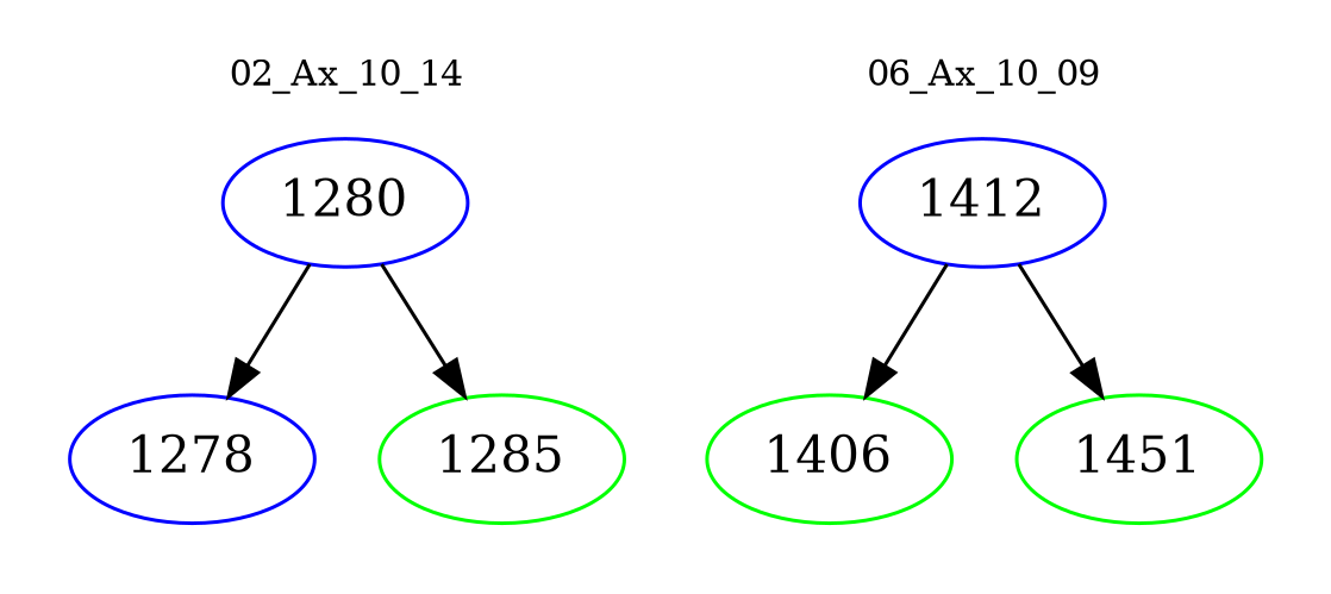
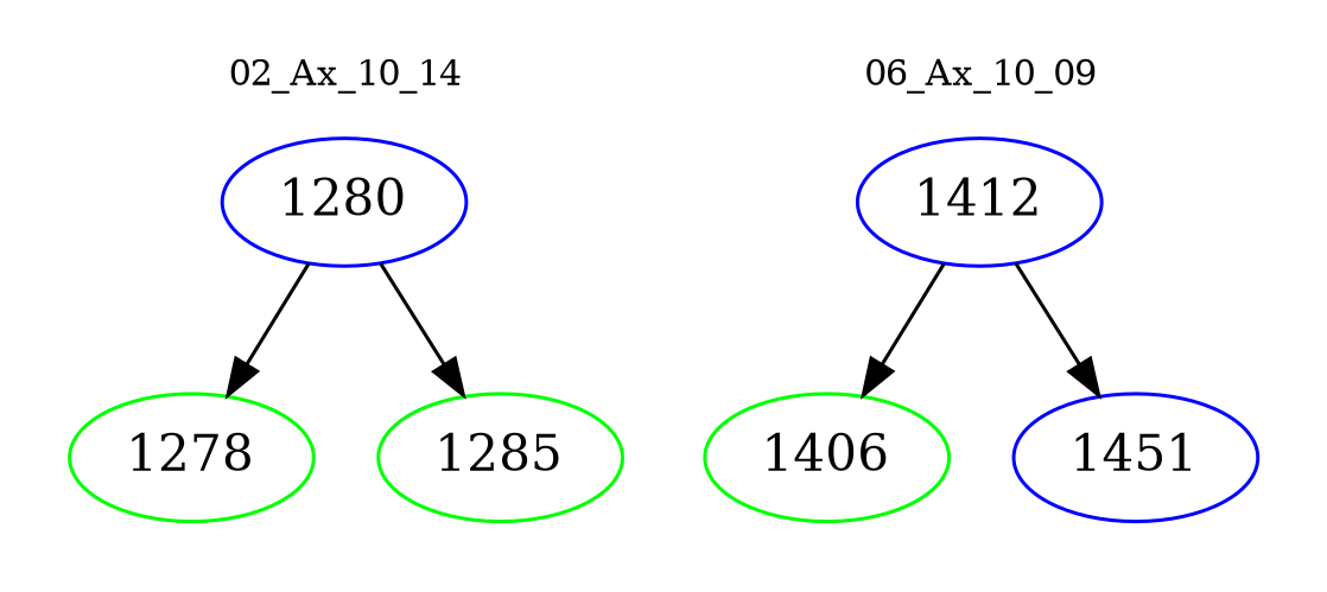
  digraph {
    node [color=blue]
    edge [color=black]
    n1 [label=1280]
-   n2 [label=1278]
+   n2 [color=green label=1278]
    n3 [color=green label=1285]
    n4 [label=1412]
    n5 [color=green label=1406]
-   n6 [color=green label=1451]
+   n6 [label=1451]
    subgraph cluster_1 {
      color=white
      fontsize=10
      label="02_Ax_10_14"
      n1
      n2
      n3
    }
    subgraph cluster_2 {
      color=white
      fontsize=10
      label="06_Ax_10_09"
      n4
      n5
      n6
    }
    n1 -> n2
    n1 -> n3
    n4 -> n5
    n4 -> n6
  }
